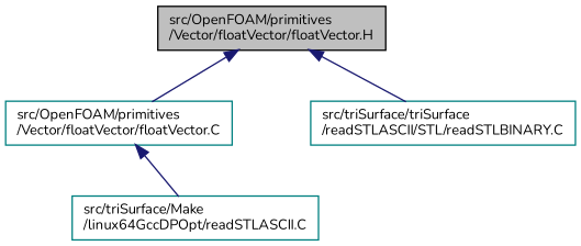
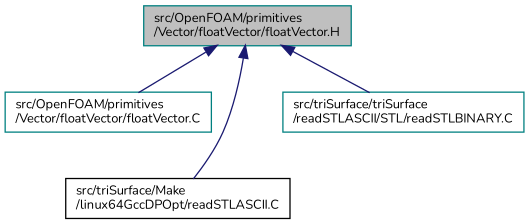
  digraph {
    fontname=Nunito
    node [color=black fontname=Nunito fontsize=10 shape=record]
    edge [color=midnightblue dir=back fontname=Nunito fontsize=10 labelfontname=FreeSans labelfontsize=10 style=solid]
-   n1 [fillcolor=grey75 fontcolor=black height=0.2 label="src/OpenFOAM/primitives\l/Vector/floatVector/floatVector.H" style=filled width=0.4]
+   n1 [color=teal fillcolor=grey75 fontcolor=black height=0.2 label="src/OpenFOAM/primitives\l/Vector/floatVector/floatVector.H" style=filled width=0.4]
    n2 [color=teal height=0.2 label="src/OpenFOAM/primitives\l/Vector/floatVector/floatVector.C" width=0.4]
-   n3 [color=teal height=0.2 label="src/triSurface/Make\l/linux64GccDPOpt/readSTLASCII.C" width=0.4]
+   n3 [height=0.2 label="src/triSurface/Make\l/linux64GccDPOpt/readSTLASCII.C" width=0.4]
    n4 [color=teal height=0.2 label="src/triSurface/triSurface\l/readSTLASCII/STL/readSTLBINARY.C" width=0.4]
    n1 -> n2
-   n2 -> n3
+   n1 -> n3
    n1 -> n4
  }
